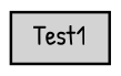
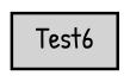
  digraph {
    rankdir=LR
    fontname="Patrick Hand"
-   n1 [color=black fillcolor=lightgrey fontname="Patrick Hand" fontsize=10 height=0.2 label=Test1 shape=record style=filled width=0.4]
+   n1 [color=black fillcolor=lightgrey fontname="Patrick Hand" fontsize=10 height=0.2 label=Test6 shape=record style=filled width=0.4]
  }
